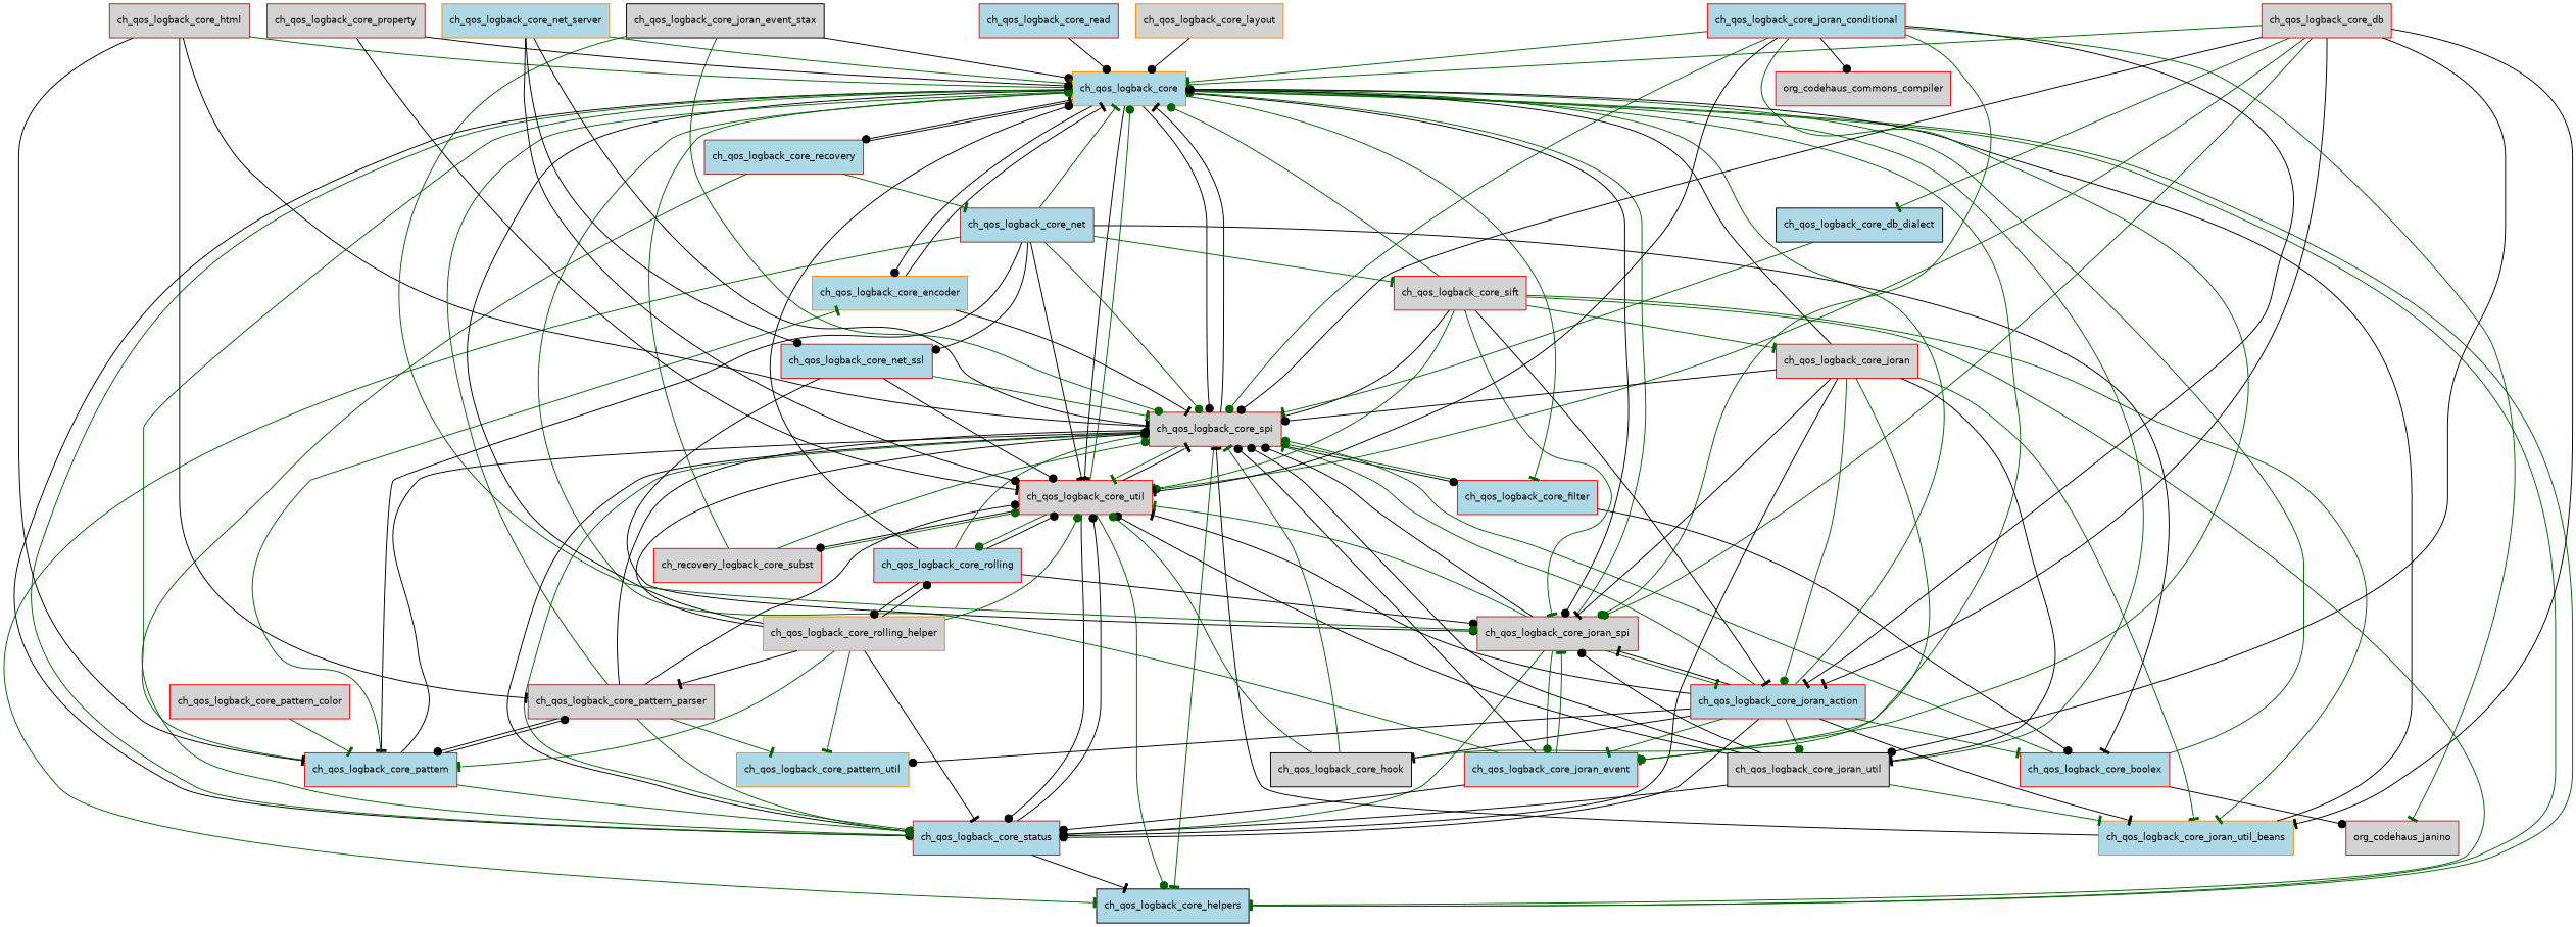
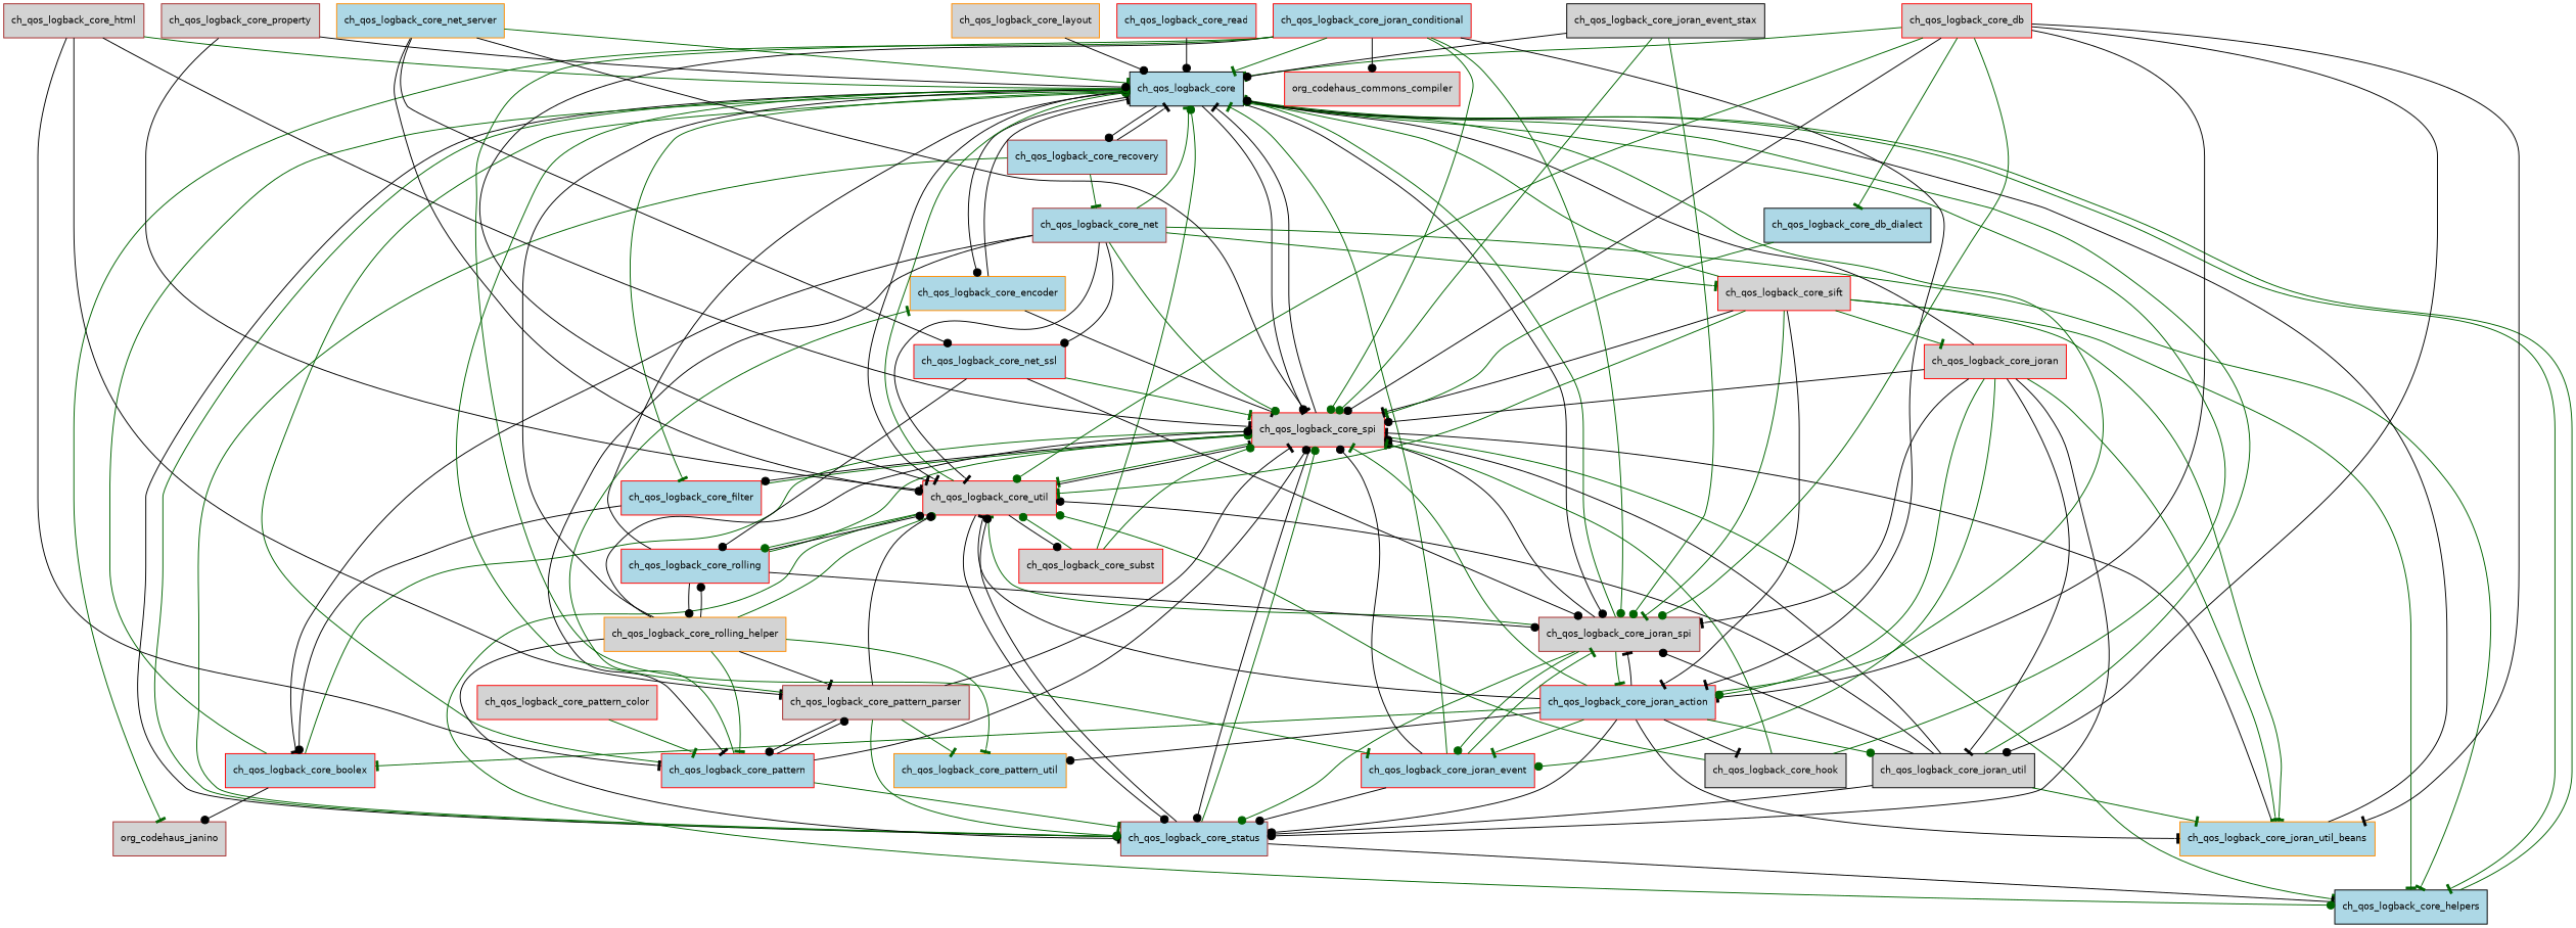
  digraph {
    fontname="DejaVu Sans"
    node [color=red fillcolor=lightblue fontname="DejaVu Sans" fontsize=10.0 shape=box style=filled]
    edge [arrowhead=dot color=black fontname="DejaVu Sans"]
-   ch_qos_logback_core [color=darkorange]
+   ch_qos_logback_core [color=black]
    ch_qos_logback_core_encoder [color=darkorange]
    ch_qos_logback_core_filter
    ch_qos_logback_core_helpers [color=black]
    ch_qos_logback_core_joran_spi [color=brown fillcolor=lightgrey]
    ch_qos_logback_core_recovery [color=brown]
    ch_qos_logback_core_spi [fillcolor=lightgrey]
    ch_qos_logback_core_status [color=brown]
    ch_qos_logback_core_util [fillcolor=lightgrey]
    ch_qos_logback_core_boolex
    ch_qos_logback_core_joran_action
    ch_qos_logback_core_joran_event
    ch_qos_logback_core_net [color=brown]
    ch_qos_logback_core_rolling
-   ch_qos_logback_core_subst [fillcolor=lightgrey label=ch_recovery_logback_core_subst]
+   ch_qos_logback_core_subst [fillcolor=lightgrey]
    org_codehaus_janino [color=brown fillcolor=lightgrey]
    ch_qos_logback_core_joran_util [color=black fillcolor=lightgrey]
    ch_qos_logback_core_joran_util_beans [color=darkorange]
    ch_qos_logback_core_hook [color=black fillcolor=lightgrey]
    ch_qos_logback_core_pattern_util [color=darkorange]
    ch_qos_logback_core_pattern
    ch_qos_logback_core_net_ssl
    ch_qos_logback_core_sift [fillcolor=lightgrey]
    ch_qos_logback_core_rolling_helper [color=darkorange fillcolor=lightgrey]
    ch_qos_logback_core_db [fillcolor=lightgrey]
    ch_qos_logback_core_db_dialect [color=black]
    ch_qos_logback_core_html [color=brown fillcolor=lightgrey]
    ch_qos_logback_core_pattern_parser [color=brown fillcolor=lightgrey]
    ch_qos_logback_core_joran [fillcolor=lightgrey]
    ch_qos_logback_core_joran_conditional
    org_codehaus_commons_compiler [fillcolor=lightgrey]
    ch_qos_logback_core_joran_event_stax [color=black fillcolor=lightgrey]
    ch_qos_logback_core_layout [color=darkorange fillcolor=lightgrey]
    ch_qos_logback_core_net_server [color=darkorange]
    ch_qos_logback_core_pattern_color [fillcolor=lightgrey]
    ch_qos_logback_core_property [color=brown fillcolor=lightgrey]
    ch_qos_logback_core_read
    ch_qos_logback_core -> ch_qos_logback_core_encoder
    ch_qos_logback_core -> ch_qos_logback_core_filter [arrowhead=tee color=darkgreen]
    ch_qos_logback_core -> ch_qos_logback_core_helpers [arrowhead=tee color=darkgreen]
    ch_qos_logback_core -> ch_qos_logback_core_joran_spi
    ch_qos_logback_core -> ch_qos_logback_core_recovery
    ch_qos_logback_core -> ch_qos_logback_core_spi
    ch_qos_logback_core -> ch_qos_logback_core_status
    ch_qos_logback_core -> ch_qos_logback_core_util [arrowhead=tee]
    ch_qos_logback_core_encoder -> ch_qos_logback_core [arrowhead=tee]
    ch_qos_logback_core_encoder -> ch_qos_logback_core_spi [arrowhead=tee]
    ch_qos_logback_core_filter -> ch_qos_logback_core_spi [color=darkgreen]
    ch_qos_logback_core_filter -> ch_qos_logback_core_boolex
    ch_qos_logback_core_helpers -> ch_qos_logback_core [arrowhead=tee color=darkgreen]
    ch_qos_logback_core_joran_spi -> ch_qos_logback_core [color=darkgreen]
    ch_qos_logback_core_joran_spi -> ch_qos_logback_core_spi
    ch_qos_logback_core_joran_spi -> ch_qos_logback_core_status [color=darkgreen]
    ch_qos_logback_core_joran_spi -> ch_qos_logback_core_util [arrowhead=tee color=darkgreen]
    ch_qos_logback_core_joran_spi -> ch_qos_logback_core_joran_action [arrowhead=tee color=darkgreen]
    ch_qos_logback_core_joran_spi -> ch_qos_logback_core_joran_event [color=darkgreen]
    ch_qos_logback_core_recovery -> ch_qos_logback_core [arrowhead=tee]
    ch_qos_logback_core_recovery -> ch_qos_logback_core_status [arrowhead=tee color=darkgreen]
    ch_qos_logback_core_recovery -> ch_qos_logback_core_net [arrowhead=tee color=darkgreen]
    ch_qos_logback_core_spi -> ch_qos_logback_core [arrowhead=tee]
    ch_qos_logback_core_spi -> ch_qos_logback_core_filter
    ch_qos_logback_core_spi -> ch_qos_logback_core_helpers [arrowhead=tee color=darkgreen]
    ch_qos_logback_core_spi -> ch_qos_logback_core_status
    ch_qos_logback_core_spi -> ch_qos_logback_core_util [arrowhead=tee color=darkgreen]
    ch_qos_logback_core_status -> ch_qos_logback_core [color=darkgreen]
    ch_qos_logback_core_status -> ch_qos_logback_core_helpers [arrowhead=tee]
    ch_qos_logback_core_status -> ch_qos_logback_core_spi [color=darkgreen]
    ch_qos_logback_core_status -> ch_qos_logback_core_util
    ch_qos_logback_core_util -> ch_qos_logback_core [color=darkgreen]
    ch_qos_logback_core_util -> ch_qos_logback_core_helpers [color=darkgreen]
    ch_qos_logback_core_util -> ch_qos_logback_core_spi [arrowhead=tee]
    ch_qos_logback_core_util -> ch_qos_logback_core_status
    ch_qos_logback_core_util -> ch_qos_logback_core_rolling [color=darkgreen]
    ch_qos_logback_core_util -> ch_qos_logback_core_subst
    ch_qos_logback_core_boolex -> ch_qos_logback_core [arrowhead=tee color=darkgreen]
    ch_qos_logback_core_boolex -> ch_qos_logback_core_spi [color=darkgreen]
    ch_qos_logback_core_boolex -> org_codehaus_janino
    ch_qos_logback_core_joran_action -> ch_qos_logback_core [color=darkgreen]
    ch_qos_logback_core_joran_action -> ch_qos_logback_core_joran_spi [arrowhead=tee]
    ch_qos_logback_core_joran_action -> ch_qos_logback_core_spi [arrowhead=tee color=darkgreen]
    ch_qos_logback_core_joran_action -> ch_qos_logback_core_status
    ch_qos_logback_core_joran_action -> ch_qos_logback_core_util [arrowhead=tee]
    ch_qos_logback_core_joran_action -> ch_qos_logback_core_boolex [arrowhead=tee color=darkgreen]
    ch_qos_logback_core_joran_action -> ch_qos_logback_core_joran_event [arrowhead=tee color=darkgreen]
    ch_qos_logback_core_joran_action -> ch_qos_logback_core_joran_util [color=darkgreen]
    ch_qos_logback_core_joran_action -> ch_qos_logback_core_joran_util_beans [arrowhead=tee]
    ch_qos_logback_core_joran_action -> ch_qos_logback_core_hook [arrowhead=tee]
    ch_qos_logback_core_joran_action -> ch_qos_logback_core_pattern_util
    ch_qos_logback_core_joran_event -> ch_qos_logback_core [arrowhead=tee color=darkgreen]
    ch_qos_logback_core_joran_event -> ch_qos_logback_core_joran_spi [arrowhead=tee color=darkgreen]
    ch_qos_logback_core_joran_event -> ch_qos_logback_core_spi
    ch_qos_logback_core_joran_event -> ch_qos_logback_core_status
    ch_qos_logback_core_net -> ch_qos_logback_core [arrowhead=tee color=darkgreen]
    ch_qos_logback_core_net -> ch_qos_logback_core_helpers [arrowhead=tee color=darkgreen]
    ch_qos_logback_core_net -> ch_qos_logback_core_spi [color=darkgreen]
    ch_qos_logback_core_net -> ch_qos_logback_core_util [arrowhead=tee]
    ch_qos_logback_core_net -> ch_qos_logback_core_boolex [arrowhead=tee]
    ch_qos_logback_core_net -> ch_qos_logback_core_pattern [arrowhead=tee]
    ch_qos_logback_core_net -> ch_qos_logback_core_net_ssl
    ch_qos_logback_core_net -> ch_qos_logback_core_sift [arrowhead=tee color=darkgreen]
    ch_qos_logback_core_rolling -> ch_qos_logback_core
    ch_qos_logback_core_rolling -> ch_qos_logback_core_joran_spi
    ch_qos_logback_core_rolling -> ch_qos_logback_core_spi [color=darkgreen]
    ch_qos_logback_core_rolling -> ch_qos_logback_core_util
    ch_qos_logback_core_rolling -> ch_qos_logback_core_rolling_helper
    ch_qos_logback_core_subst -> ch_qos_logback_core [color=darkgreen]
    ch_qos_logback_core_subst -> ch_qos_logback_core_spi [color=darkgreen]
    ch_qos_logback_core_subst -> ch_qos_logback_core_util [color=darkgreen]
    ch_qos_logback_core_joran_util -> ch_qos_logback_core [color=darkgreen]
    ch_qos_logback_core_joran_util -> ch_qos_logback_core_joran_spi
    ch_qos_logback_core_joran_util -> ch_qos_logback_core_spi
    ch_qos_logback_core_joran_util -> ch_qos_logback_core_status [arrowhead=tee]
    ch_qos_logback_core_joran_util -> ch_qos_logback_core_util
    ch_qos_logback_core_joran_util -> ch_qos_logback_core_joran_util_beans [arrowhead=tee color=darkgreen]
    ch_qos_logback_core_joran_util_beans -> ch_qos_logback_core
    ch_qos_logback_core_joran_util_beans -> ch_qos_logback_core_spi [arrowhead=tee]
    ch_qos_logback_core_hook -> ch_qos_logback_core [color=darkgreen]
    ch_qos_logback_core_hook -> ch_qos_logback_core_spi [arrowhead=tee color=darkgreen]
    ch_qos_logback_core_hook -> ch_qos_logback_core_util [color=darkgreen]
    ch_qos_logback_core_pattern -> ch_qos_logback_core [color=darkgreen]
    ch_qos_logback_core_pattern -> ch_qos_logback_core_encoder [arrowhead=tee color=darkgreen]
    ch_qos_logback_core_pattern -> ch_qos_logback_core_spi
    ch_qos_logback_core_pattern -> ch_qos_logback_core_status [arrowhead=tee color=darkgreen]
    ch_qos_logback_core_pattern -> ch_qos_logback_core_pattern_parser
    ch_qos_logback_core_net_ssl -> ch_qos_logback_core_joran_spi
    ch_qos_logback_core_net_ssl -> ch_qos_logback_core_spi [arrowhead=tee color=darkgreen]
-   ch_qos_logback_core_net_ssl -> ch_qos_logback_core_util
+   ch_qos_logback_core_net_ssl -> ch_qos_logback_core_rolling
    ch_qos_logback_core_sift -> ch_qos_logback_core [color=darkgreen]
    ch_qos_logback_core_sift -> ch_qos_logback_core_helpers [arrowhead=tee color=darkgreen]
    ch_qos_logback_core_sift -> ch_qos_logback_core_joran_spi [arrowhead=tee color=darkgreen]
    ch_qos_logback_core_sift -> ch_qos_logback_core_spi [arrowhead=tee]
    ch_qos_logback_core_sift -> ch_qos_logback_core_util [arrowhead=tee color=darkgreen]
    ch_qos_logback_core_sift -> ch_qos_logback_core_joran_action [arrowhead=tee]
    ch_qos_logback_core_sift -> ch_qos_logback_core_joran_util_beans [arrowhead=tee color=darkgreen]
    ch_qos_logback_core_sift -> ch_qos_logback_core_joran [arrowhead=tee color=darkgreen]
    ch_qos_logback_core_rolling_helper -> ch_qos_logback_core
    ch_qos_logback_core_rolling_helper -> ch_qos_logback_core_spi
    ch_qos_logback_core_rolling_helper -> ch_qos_logback_core_status [arrowhead=tee]
    ch_qos_logback_core_rolling_helper -> ch_qos_logback_core_util [color=darkgreen]
    ch_qos_logback_core_rolling_helper -> ch_qos_logback_core_rolling
    ch_qos_logback_core_rolling_helper -> ch_qos_logback_core_pattern_util [arrowhead=tee color=darkgreen]
    ch_qos_logback_core_rolling_helper -> ch_qos_logback_core_pattern [arrowhead=tee color=darkgreen]
    ch_qos_logback_core_rolling_helper -> ch_qos_logback_core_pattern_parser [arrowhead=tee]
    ch_qos_logback_core_db -> ch_qos_logback_core [arrowhead=tee color=darkgreen]
    ch_qos_logback_core_db -> ch_qos_logback_core_joran_spi [color=darkgreen]
    ch_qos_logback_core_db -> ch_qos_logback_core_spi
    ch_qos_logback_core_db -> ch_qos_logback_core_util [color=darkgreen]
    ch_qos_logback_core_db -> ch_qos_logback_core_joran_action [arrowhead=tee]
    ch_qos_logback_core_db -> ch_qos_logback_core_joran_util
    ch_qos_logback_core_db -> ch_qos_logback_core_joran_util_beans [arrowhead=tee]
    ch_qos_logback_core_db -> ch_qos_logback_core_db_dialect [arrowhead=tee color=darkgreen]
    ch_qos_logback_core_db_dialect -> ch_qos_logback_core_spi [arrowhead=tee color=darkgreen]
    ch_qos_logback_core_html -> ch_qos_logback_core [arrowhead=tee color=darkgreen]
    ch_qos_logback_core_html -> ch_qos_logback_core_spi [arrowhead=tee]
    ch_qos_logback_core_html -> ch_qos_logback_core_pattern [arrowhead=tee]
    ch_qos_logback_core_html -> ch_qos_logback_core_pattern_parser [arrowhead=tee]
    ch_qos_logback_core_pattern_parser -> ch_qos_logback_core [color=darkgreen]
    ch_qos_logback_core_pattern_parser -> ch_qos_logback_core_spi [arrowhead=tee]
    ch_qos_logback_core_pattern_parser -> ch_qos_logback_core_status [color=darkgreen]
    ch_qos_logback_core_pattern_parser -> ch_qos_logback_core_util
    ch_qos_logback_core_pattern_parser -> ch_qos_logback_core_pattern_util [arrowhead=tee color=darkgreen]
    ch_qos_logback_core_pattern_parser -> ch_qos_logback_core_pattern
    ch_qos_logback_core_joran -> ch_qos_logback_core
    ch_qos_logback_core_joran -> ch_qos_logback_core_joran_spi [arrowhead=tee]
    ch_qos_logback_core_joran -> ch_qos_logback_core_spi
    ch_qos_logback_core_joran -> ch_qos_logback_core_status
    ch_qos_logback_core_joran -> ch_qos_logback_core_joran_action [color=darkgreen]
    ch_qos_logback_core_joran -> ch_qos_logback_core_joran_event [color=darkgreen]
    ch_qos_logback_core_joran -> ch_qos_logback_core_joran_util [arrowhead=tee]
    ch_qos_logback_core_joran -> ch_qos_logback_core_joran_util_beans [arrowhead=tee color=darkgreen]
    ch_qos_logback_core_joran_conditional -> ch_qos_logback_core [arrowhead=tee color=darkgreen]
    ch_qos_logback_core_joran_conditional -> ch_qos_logback_core_joran_spi [color=darkgreen]
    ch_qos_logback_core_joran_conditional -> ch_qos_logback_core_spi [color=darkgreen]
    ch_qos_logback_core_joran_conditional -> ch_qos_logback_core_util [arrowhead=tee]
    ch_qos_logback_core_joran_conditional -> ch_qos_logback_core_joran_action [arrowhead=tee]
    ch_qos_logback_core_joran_conditional -> ch_qos_logback_core_joran_event [arrowhead=tee color=darkgreen]
    ch_qos_logback_core_joran_conditional -> org_codehaus_janino [arrowhead=tee color=darkgreen]
    ch_qos_logback_core_joran_conditional -> org_codehaus_commons_compiler
    ch_qos_logback_core_joran_event_stax -> ch_qos_logback_core
    ch_qos_logback_core_joran_event_stax -> ch_qos_logback_core_joran_spi [color=darkgreen]
    ch_qos_logback_core_joran_event_stax -> ch_qos_logback_core_spi [color=darkgreen]
    ch_qos_logback_core_layout -> ch_qos_logback_core
    ch_qos_logback_core_net_server -> ch_qos_logback_core [arrowhead=tee color=darkgreen]
    ch_qos_logback_core_net_server -> ch_qos_logback_core_spi [arrowhead=tee]
    ch_qos_logback_core_net_server -> ch_qos_logback_core_util
    ch_qos_logback_core_net_server -> ch_qos_logback_core_net_ssl
    ch_qos_logback_core_pattern_color -> ch_qos_logback_core_pattern [arrowhead=tee color=darkgreen]
    ch_qos_logback_core_property -> ch_qos_logback_core
    ch_qos_logback_core_property -> ch_qos_logback_core_util [arrowhead=tee]
    ch_qos_logback_core_read -> ch_qos_logback_core
  }
